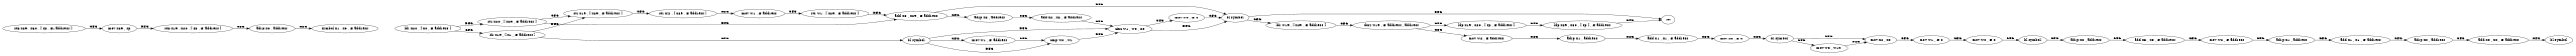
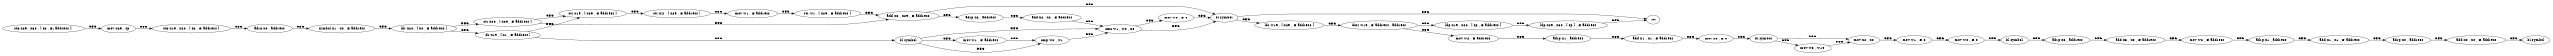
  digraph {
    rankdir=LR
    n1 [label="stp x29 , x30 , [ sp , #- address ]!"]
    n2 [label="mov x29 , sp"]
    n3 [label="stp x19 , x20 , [ sp , # address ]"]
    n4 [label="adrp x0 , address"]
    n5 [label="symbol x1 , x0 , # address"]
    n6 [label="ldr x20 , [ x0 , # address ]"]
    n7 [label="ldr x19 , [ x1 , # address ]"]
    n8 [label="str x20 , [ x29 , # address ]"]
    n9 [label="bl symbol"]
    n10 [label="str x19 , [ x29 , # address ]"]
    n11 [label="add x3 , x29 , # address"]
    n12 [label="mov w1 , # address"]
    n13 [label="cmp w0 , w1"]
    n14 [label="cinc w1 , w0 , ne"]
    n15 [label="str xzr , [ x29 , # address ]"]
    n16 [label="bl symbol"]
    n17 [label="mov w0 , # 0"]
    n18 [label="adrp x2 , address"]
    n19 [label="mov w1 , # address"]
    n20 [label="str w1 , [ x29 , # address ]"]
    n21 [label="add x2 , x2 , # address"]
    n22 [label="ldr w19 , [ x29 , # address ]"]
    n23 [label=ret]
    n24 [label="tbnz w19 , # address , address"]
    n25 [label="ldp x19 , x20 , [ sp , # address ]"]
    n26 [label="mov w2 , # address"]
    n27 [label="ldp x29 , x30 , [ sp ] , # address"]
    n28 [label="adrp x1 , address"]
    n29 [label="add x1 , x1 , # address"]
    n30 [label="mov x0 , # 0"]
    n31 [label="bl symbol"]
    n32 [label="mov w3 , w19"]
    n33 [label="mov x2 , x0"]
    n34 [label="mov w1 , # 0"]
    n35 [label="mov w0 , # 0"]
    n36 [label="bl symbol"]
    n37 [label="adrp x3 , address"]
    n38 [label="add x3 , x3 , # address"]
    n39 [label="mov w2 , # address"]
    n40 [label="adrp x1 , address"]
    n41 [label="add x1 , x1 , # address"]
    n42 [label="adrp x0 , address"]
    n43 [label="add x0 , x0 , # address"]
    n44 [label="bl symbol"]
    n1 -> n2 [label=CFG]
-   n2 -> n3 [label=DFG]
+   n2 -> n3 [label=CFG]
    n3 -> n4 [label=CFG]
    n4 -> n5 [label=CFG]
+   n5 -> n6 [label=CFG]
    n6 -> n7 [label=CFG]
    n6 -> n8 [label=DFG]
    n7 -> n9 [label=CFG]
    n7 -> n10 [label=DFG]
    n8 -> n10 [label=CFG]
    n8 -> n11 [label=DFG]
    n9 -> n12 [label=CFG]
    n9 -> n13 [label=DFG]
    n9 -> n14 [label=DFG]
    n10 -> n15 [label=CFG]
    n11 -> n16 [label=DFG]
    n11 -> n18 [label=CFG]
    n12 -> n13 [label=CFG]
    n13 -> n14 [label=DFG]
    n14 -> n16 [label=DFG]
    n14 -> n17 [label=CFG]
    n15 -> n19 [label=CFG]
    n16 -> n22 [label=CFG]
    n16 -> n23 [label=DFG]
    n17 -> n16 [label=CFG]
    n18 -> n21 [label=CFG]
    n19 -> n20 [label=CFG]
    n20 -> n11 [label=DFG]
    n21 -> n14 [label=CFG]
    n22 -> n24 [label=CFG]
    n24 -> n25 [label=CFG]
    n24 -> n26 [label=CFG]
    n25 -> n27 [label=CFG]
    n26 -> n28 [label=CFG]
    n27 -> n23 [label=CFG]
    n28 -> n29 [label=CFG]
    n29 -> n30 [label=CFG]
    n30 -> n31 [label=CFG]
    n31 -> n32 [label=CFG]
    n31 -> n33 [label=DFG]
    n32 -> n33 [label=DFG]
    n33 -> n34 [label=CFG]
    n34 -> n35 [label=CFG]
    n35 -> n36 [label=CFG]
    n36 -> n37 [label=CFG]
    n37 -> n38 [label=CFG]
    n38 -> n39 [label=CFG]
    n39 -> n40 [label=CFG]
    n40 -> n41 [label=CFG]
    n41 -> n42 [label=CFG]
    n42 -> n43 [label=CFG]
    n43 -> n44 [label=CFG]
  }
